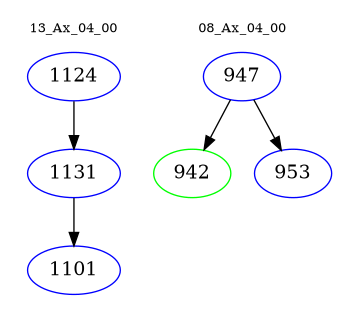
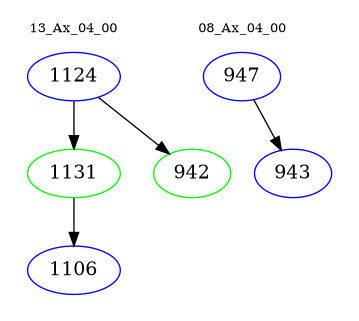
  digraph {
    node [color=blue]
    edge [color=black]
    n1 [label=1124]
-   n2 [label=1101]
-   n3 [label=1131]
+   n2 [label=1106]
+   n3 [color=green label=1131]
    n4 [label=947]
    n5 [color=green label=942]
-   n6 [label=953]
+   n6 [label=943]
    subgraph cluster_1 {
      color=white
      fontsize=10
      label="13_Ax_04_00"
      n1
      n2
      n3
    }
    subgraph cluster_2 {
      color=white
      fontsize=10
      label="08_Ax_04_00"
      n4
      n5
      n6
    }
    n1 -> n3
    n3 -> n2
-   n4 -> n5
+   n1 -> n5
    n4 -> n6
  }
